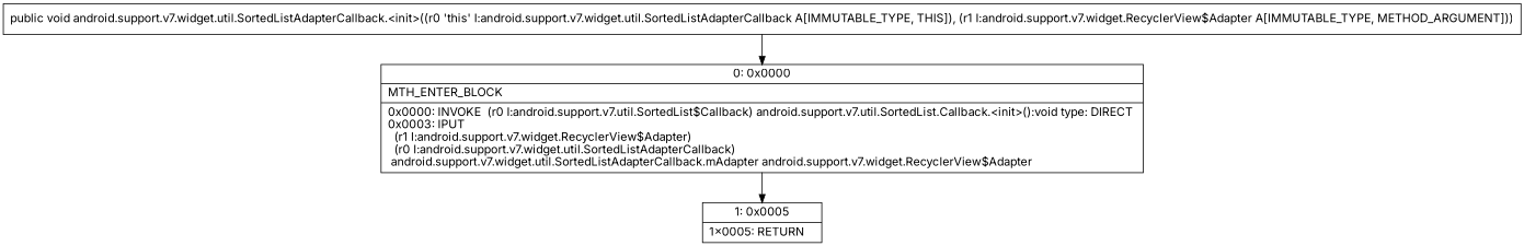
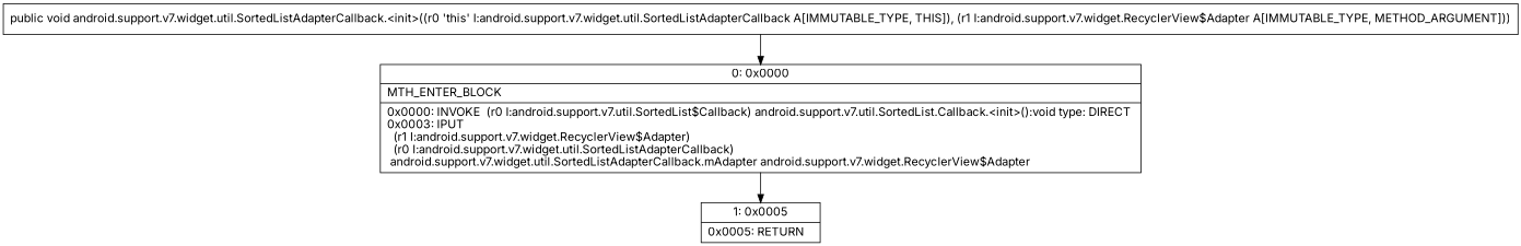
  digraph {
    fontname=Inter
    node [shape=record fontname=Inter]
    edge [fontname=Inter]
    n1 [label="{0\:\ 0x0000|MTH_ENTER_BLOCK\l|0x0000: INVOKE  (r0 I:android.support.v7.util.SortedList$Callback) android.support.v7.util.SortedList.Callback.\<init\>():void type: DIRECT \l0x0003: IPUT  \l  (r1 I:android.support.v7.widget.RecyclerView$Adapter)\l  (r0 I:android.support.v7.widget.util.SortedListAdapterCallback)\l android.support.v7.widget.util.SortedListAdapterCallback.mAdapter android.support.v7.widget.RecyclerView$Adapter \l}"]
-   n2 [label="{1\:\ 0x0005|1x0005: RETURN   \l}"]
+   n2 [label="{1\:\ 0x0005|0x0005: RETURN   \l}"]
    n3 [label="{public void android.support.v7.widget.util.SortedListAdapterCallback.\<init\>((r0 'this' I:android.support.v7.widget.util.SortedListAdapterCallback A[IMMUTABLE_TYPE, THIS]), (r1 I:android.support.v7.widget.RecyclerView$Adapter A[IMMUTABLE_TYPE, METHOD_ARGUMENT])) }"]
    n1 -> n2
    n3 -> n1
  }
